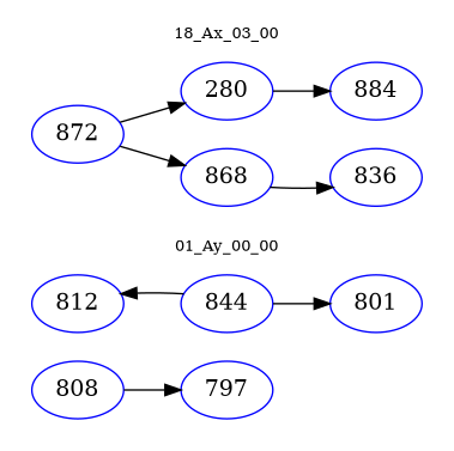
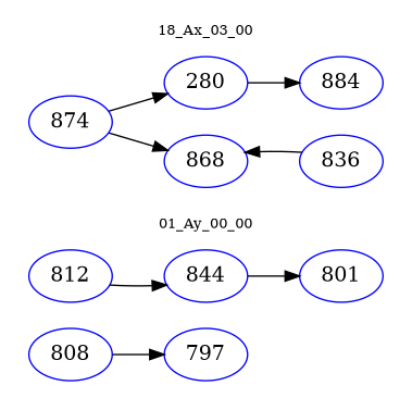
  digraph {
    rankdir=LR
    node [color=blue]
    edge [color=black]
    n1 [label=812]
    n2 [label=808]
    n3 [label=844]
    n4 [label=797]
    n5 [label=801]
-   n6 [label=872]
+   n6 [label=874]
    n7 [label=868]
    n8 [label=280]
    n9 [label=836]
    n10 [label=884]
    subgraph cluster_1 {
      color=white
      fontsize=10
      label="01_Ay_00_00"
      n1
      n2
      n3
      n4
      n5
    }
    subgraph cluster_2 {
      color=white
      fontsize=10
      label="18_Ax_03_00"
      n6
      n7
      n8
      n9
      n10
    }
-   n3 -> n1
+   n1 -> n3
    n2 -> n4
    n3 -> n5
    n6 -> n7
    n6 -> n8
-   n7 -> n9
+   n9 -> n7
    n8 -> n10
  }
